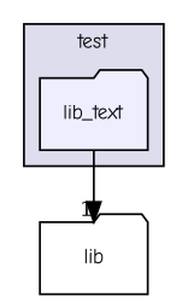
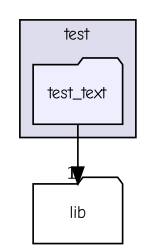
  digraph {
    compound=true
    fontname="Comic Neue"
    node [fontname="Comic Neue" fontsize=10 shape=folder]
-   n1 [fillcolor="#eeeeff" label=lib_text pencolor=black style=filled]
+   n1 [fillcolor="#eeeeff" label=test_text pencolor=black style=filled]
    n2 [label=lib]
    subgraph cluster_1 {
      bgcolor="#ddddee"
      fontsize=10
      label=test
      pencolor=black
      n1
    }
    n1 -> n2 [headlabel=1 labeldistance=1.5 labelfontname=Helvetica labelfontsize=10 fontname="Comic Neue"]
  }
